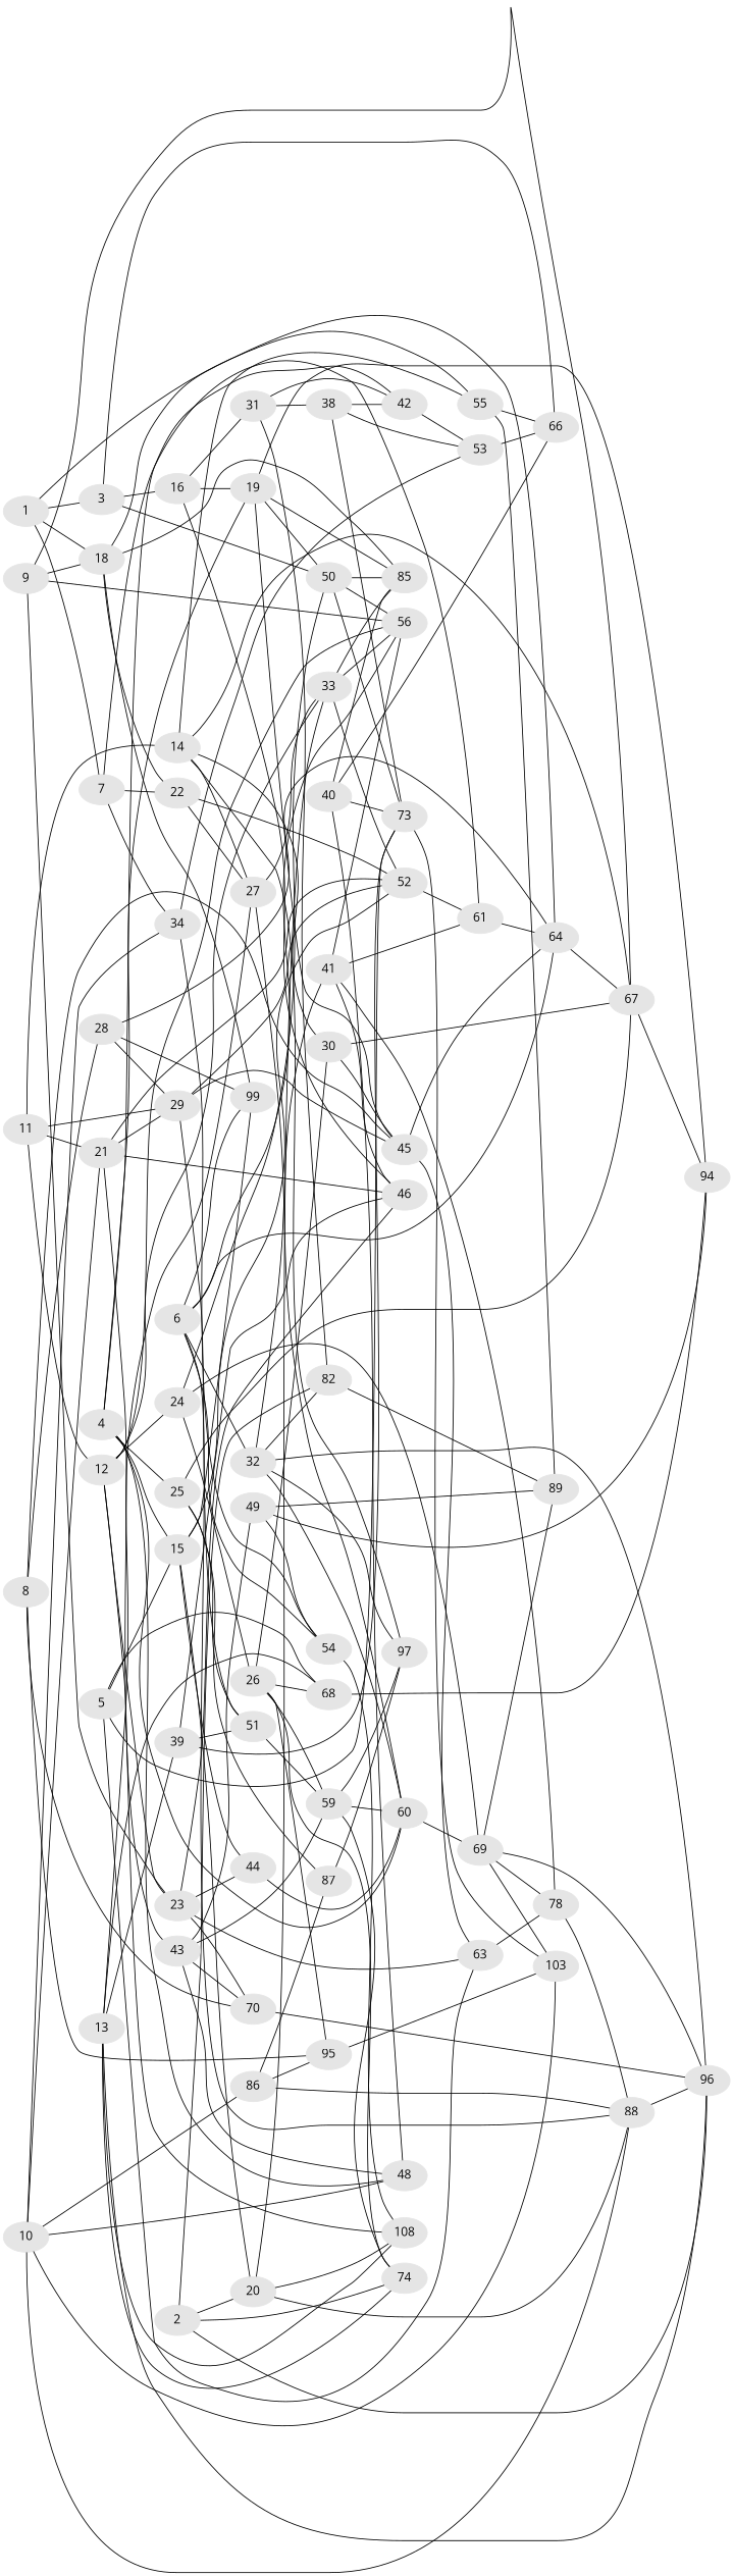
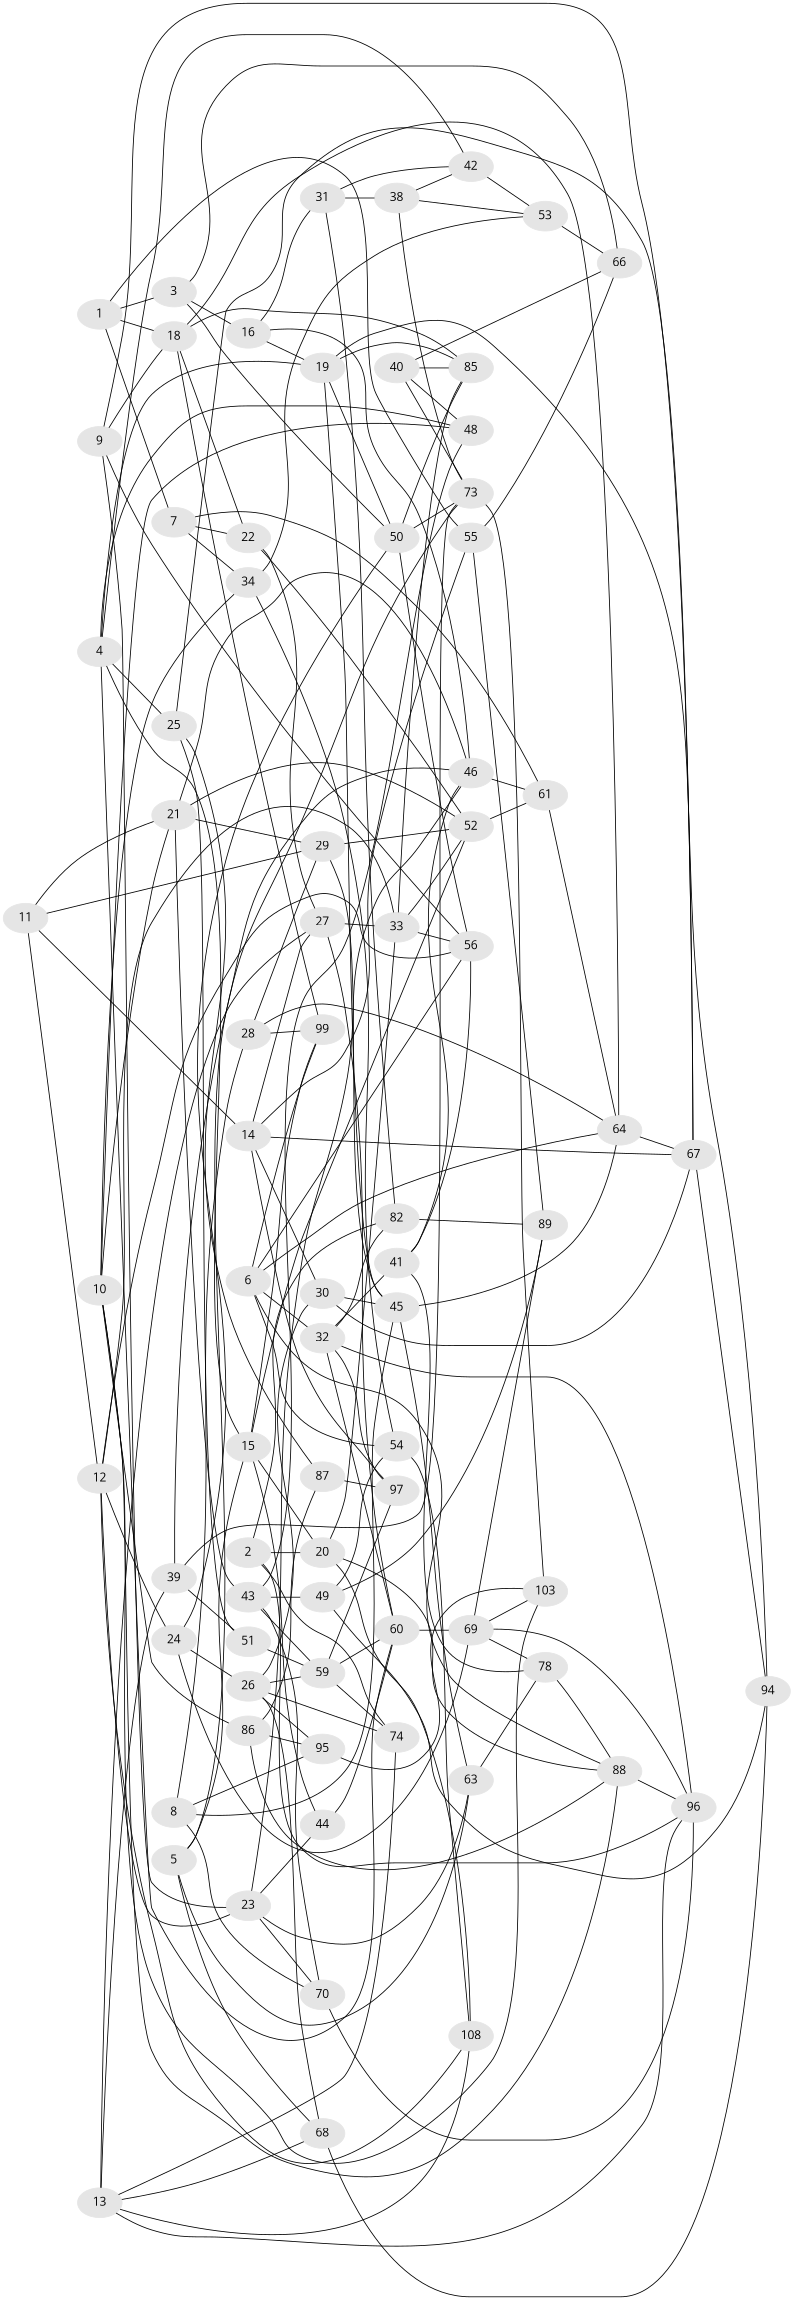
  graph {
    fontname="Open Sans"
    rankdir=LR
    node [color=gray90 fontname="Open Sans" style=filled]
    edge [fontname="Open Sans"]
    1
    3
    7
    18 [super="+100"]
    55
    16
    50 [super="+62"]
    66
    22
    34
    61
    64 [super="+79"]
    99
    85 [super="+98"]
    89
    20 [super="+104"]
    88 [super="+106"]
    33 [super="+37"]
    108
    2
    74
    82
    n23 [label=96 super="+93"]
    19 [super="+109"]
    31
    46 [super="+72"]
    73 [super="+92"]
    56 [super="+83"]
    4 [super="+17"]
    15 [super="+58"]
    25
    42
    48
    60 [super="+105"]
    44
    52 [super="+102"]
    45 [super="+47"]
    94
    67 [super="+96"]
    51
    87
    53
    69 [super="+81"]
    5
    63
    68
    78
    103
    6 [super="+110"]
    32 [super="+101"]
    54
    97
    41
    27 [super="+77"]
    8
    28
    70
    95
    29 [super="+75"]
    9
    23 [super="+84"]
    10 [super="+35"]
    21 [super="+107"]
    86
    43 [super="+65"]
    12 [super="+71"]
    24
    11
    14 [super="+57"]
    30
    26 [super="+91"]
    13 [super="+36"]
    39
    38
    59 [super="+76"]
    49
    40 [super="+80"]
    1 -- 3
    1 -- 7
    1 -- 18
    1 -- 55
    3 -- 16
    3 -- 50
    3 -- 66
    7 -- 22
    7 -- 34
    7 -- 61
    18 -- 22
    18 -- 64
    18 -- 99
    18 -- 85
    55 -- 66
    55 -- 89
    16 -- 19
    16 -- 31
    16 -- 46
    50 -- 85
    50 -- 73
    50 -- 56
    22 -- 52
    22 -- 27
    34 -- 53
    34 -- 54
    61 -- 64
    64 -- 67
    20 -- 88
    20 -- 33
    20 -- 108
    88 -- n23
    33 -- 85
    33 -- 56
    33 -- 52
    2 -- 20
    2 -- 74
    2 -- 82
    2 -- n23
    82 -- 89
    19 -- 50
    19 -- 85
    19 -- 45
    19 -- 94
    31 -- 82
    31 -- 42
    31 -- 38
-   41 -- 61
+   46 -- 61
    73 -- 103
    4 -- 19
    4 -- 15
    4 -- 25
    4 -- 42
    4 -- 48
    4 -- 60
    15 -- 99
    15 -- 20
    15 -- 44
    15 -- 52
    25 -- 67
    25 -- 51
    25 -- 87
    42 -- 53
    60 -- 69
    44 -- 60
    52 -- 61
    45 -- 64
    45 -- 63
    67 -- 94
    51 -- 59
    87 -- 97
    53 -- 66
    69 -- 89
    69 -- n23
    69 -- 78
    69 -- 103
    5 -- 73
    5 -- 15
    5 -- 63
    5 -- 68
    63 -- 78
    68 -- 94
    78 -- 88
    6 -- 64
    6 -- 99
    6 -- 88
    6 -- 56
    6 -- 32
    6 -- 54
    32 -- 82
    32 -- n23
    32 -- 60
    32 -- 97
    32 -- 41
    54 -- 108
    41 -- 46
    41 -- 56
    41 -- 78
    27 -- 33
    27 -- 60
    8 -- 45
    8 -- 28
    8 -- 70
    8 -- 95
    28 -- 64
    28 -- 99
    28 -- 29
    70 -- n23
    95 -- 103
    29 -- 52
    29 -- 45
-   29 -- 51
    9 -- 18
    9 -- 56
    9 -- 67
    9 -- 23
    23 -- 46
    23 -- 44
    23 -- 63
    23 -- 70
    10 -- 34
    10 -- 88
    10 -- 48
    10 -- 103
    10 -- 21
    10 -- 86
    21 -- 46
    21 -- 52
    21 -- 29
    21 -- 43
    86 -- 88
    86 -- 87
    86 -- 95
    43 -- 48
    43 -- 70
    43 -- 59
    43 -- 49
    12 -- 33
    12 -- 108
    12 -- 56
    12 -- 23
    12 -- 24
    24 -- 50
    24 -- 69
    24 -- 26
    11 -- 29
    11 -- 21
    11 -- 12
    11 -- 14
    14 -- 55
    14 -- 67
    14 -- 97
    14 -- 27
    14 -- 30
    30 -- 45
    30 -- 67
    26 -- 74
    26 -- 68
    26 -- 95
    26 -- 30
    26 -- 59
    13 -- 108
    13 -- 74
    13 -- n23
    13 -- 68
    13 -- 27
    13 -- 39
    39 -- 46
    39 -- 73
    39 -- 51
    38 -- 73
    38 -- 42
    38 -- 53
    59 -- 74
    59 -- 60
    59 -- 97
    49 -- 89
    49 -- 94
    49 -- 54
    40 -- 66
    40 -- 85 [weight=2]
    40 -- 73
    40 -- 48
  }
